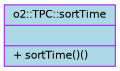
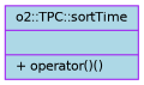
  digraph {
-   n1 [color=purple fillcolor=lightblue fontcolor=black fontname=Helvetica fontsize=10 height=0.2 label="{o2::TPC::sortTime\n||+ sortTime()()\l}" shape=record style=filled width=0.4]
+   n1 [color=purple fillcolor=lightblue fontcolor=black fontname=Helvetica fontsize=10 height=0.2 label="{o2::TPC::sortTime\n||+ operator()()\l}" shape=record style=filled width=0.4]
  }
